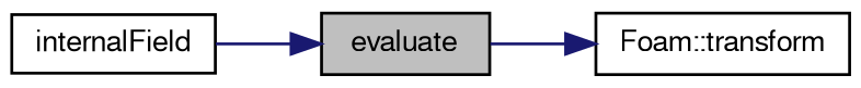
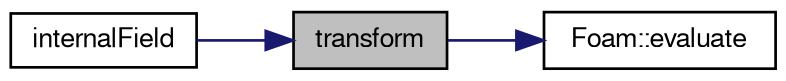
  digraph {
    rankdir=LR
    node [color=black fontname=FreeSans fontsize=10 shape=record]
    edge [color=midnightblue fontname=FreeSans fontsize=10 labelfontname=FreeSans labelfontsize=10 style=solid]
-   n1 [fillcolor=grey75 fontcolor=black height=0.2 label=evaluate style=filled width=0.4]
-   n2 [height=0.2 label="Foam::transform" width=0.4]
+   n1 [fillcolor=grey75 fontcolor=black height=0.2 label=transform style=filled width=0.4]
+   n2 [height=0.2 label="Foam::evaluate" width=0.4]
    n3 [height=0.2 label=internalField width=0.4]
    n1 -> n2
    n3 -> n1
  }
